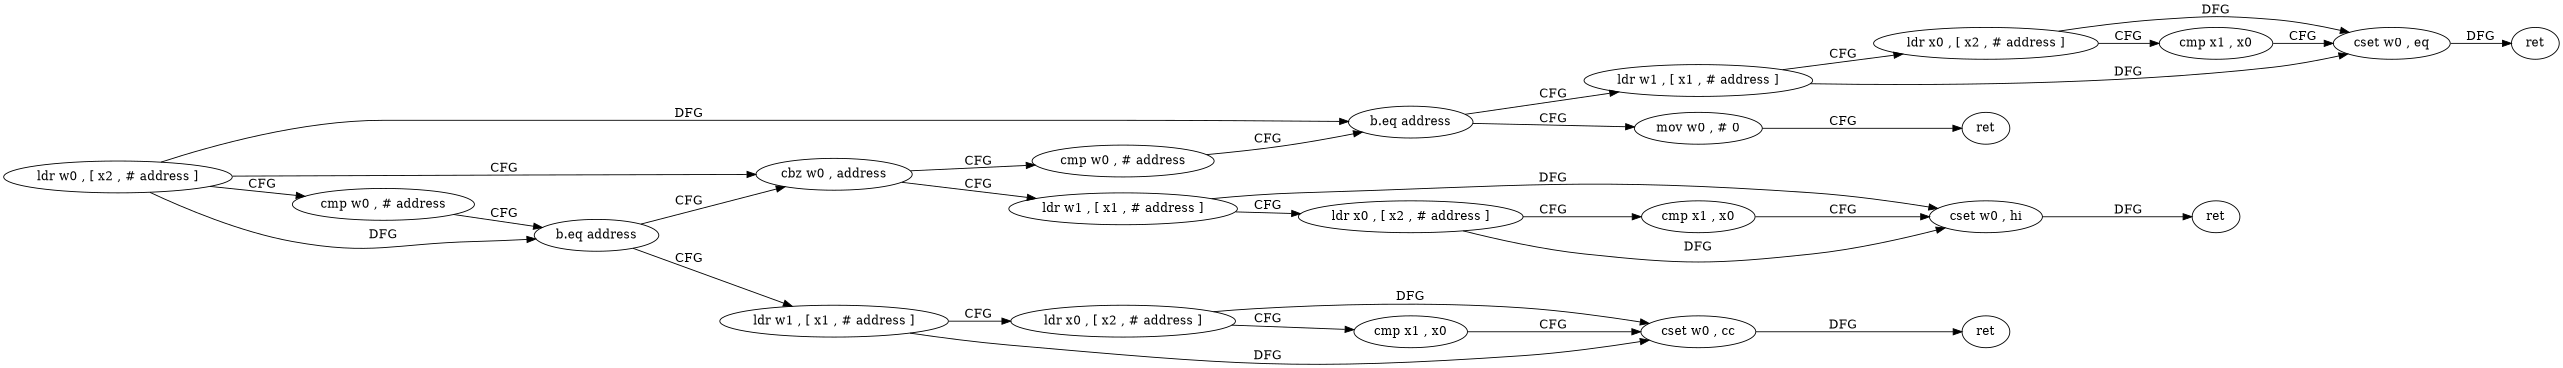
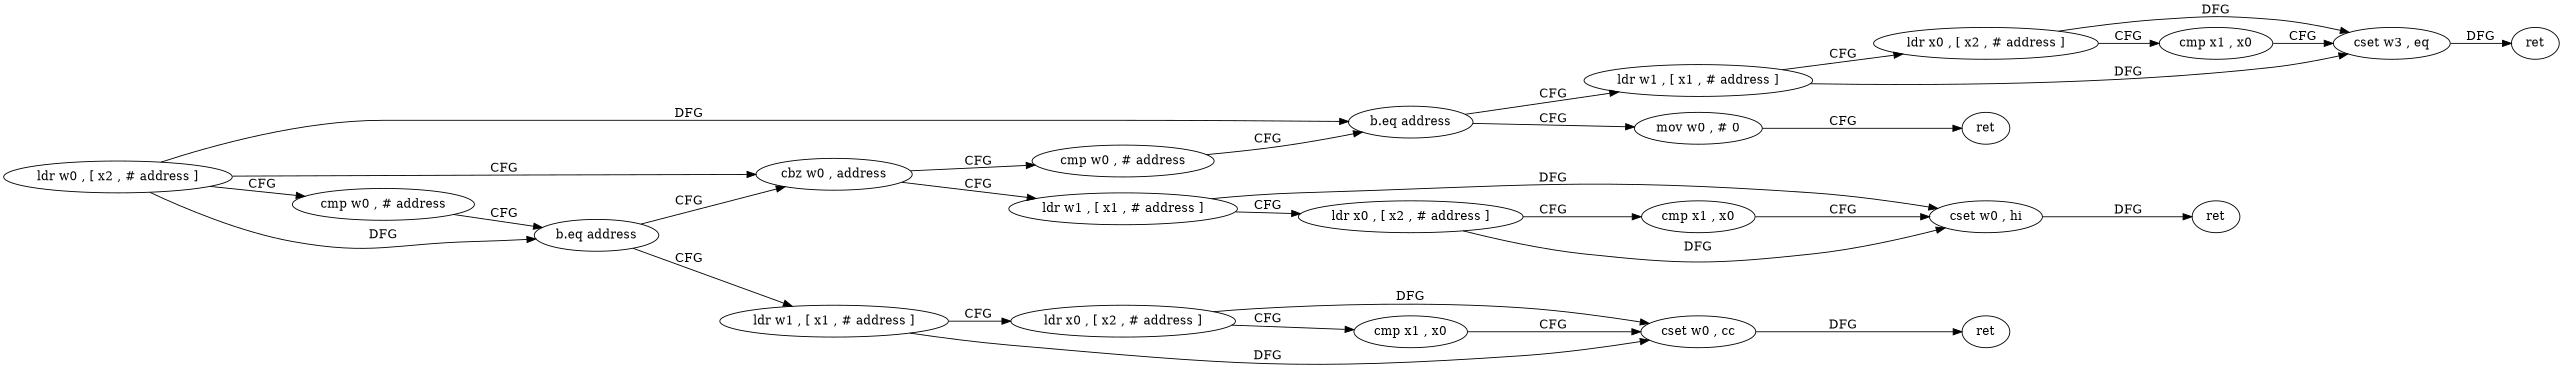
  digraph {
    rankdir=LR
    n1 [label="ldr w0 , [ x2 , # address ]"]
    n2 [label="cmp w0 , # address"]
    n3 [label="b.eq address"]
    n4 [label="cbz w0 , address"]
    n5 [label="b.eq address"]
    n6 [label="ldr w1 , [ x1 , # address ]"]
    n7 [label="ldr w1 , [ x1 , # address ]"]
    n8 [label="cmp w0 , # address"]
    n9 [label="ldr w1 , [ x1 , # address ]"]
    n10 [label="mov w0 , # 0"]
    n11 [label="ldr x0 , [ x2 , # address ]"]
    n12 [label="cset w0 , cc"]
    n13 [label="cmp x1 , x0"]
    n14 [label=ret]
    n15 [label="ldr x0 , [ x2 , # address ]"]
    n16 [label="cset w0 , hi"]
    n17 [label="cmp x1 , x0"]
    n18 [label=ret]
    n19 [label="ldr x0 , [ x2 , # address ]"]
-   n20 [label="cset w0 , eq"]
+   n20 [label="cset w3 , eq"]
    n21 [label=ret]
    n22 [label="cmp x1 , x0"]
    n23 [label=ret]
    n1 -> n2 [label=CFG]
    n1 -> n3 [label=DFG]
    n1 -> n4 [label=CFG]
    n1 -> n5 [label=DFG]
    n2 -> n3 [label=CFG]
    n3 -> n4 [label=CFG]
    n3 -> n6 [label=CFG]
    n4 -> n7 [label=CFG]
    n4 -> n8 [label=CFG]
    n5 -> n9 [label=CFG]
    n5 -> n10 [label=CFG]
    n6 -> n11 [label=CFG]
    n6 -> n12 [label=DFG]
    n7 -> n15 [label=CFG]
    n7 -> n16 [label=DFG]
    n8 -> n5 [label=CFG]
    n9 -> n19 [label=CFG]
    n9 -> n20 [label=DFG]
    n10 -> n21 [label=CFG]
    n11 -> n12 [label=DFG]
    n11 -> n13 [label=CFG]
    n12 -> n14 [label=DFG]
    n13 -> n12 [label=CFG]
    n15 -> n16 [label=DFG]
    n15 -> n17 [label=CFG]
    n16 -> n18 [label=DFG]
    n17 -> n16 [label=CFG]
    n19 -> n20 [label=DFG]
    n19 -> n22 [label=CFG]
    n20 -> n23 [label=DFG]
    n22 -> n20 [label=CFG]
  }
